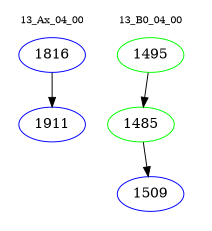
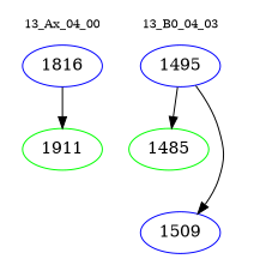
  digraph {
    node [color=blue]
    edge [color=black]
    n1 [label=1816]
-   n2 [label=1911]
-   n3 [color=green label=1495]
+   n2 [color=green label=1911]
+   n3 [label=1495]
    n4 [color=green label=1485]
    n5 [label=1509]
    subgraph cluster_1 {
      color=white
      fontsize=10
      label="13_Ax_04_00"
      n1
      n2
    }
    subgraph cluster_2 {
      color=white
      fontsize=10
-     label="13_B0_04_00"
+     label="13_B0_04_03"
      n3
      n4
      n5
    }
    n1 -> n2
    n3 -> n4
-   n4 -> n5
+   n3 -> n5
  }
